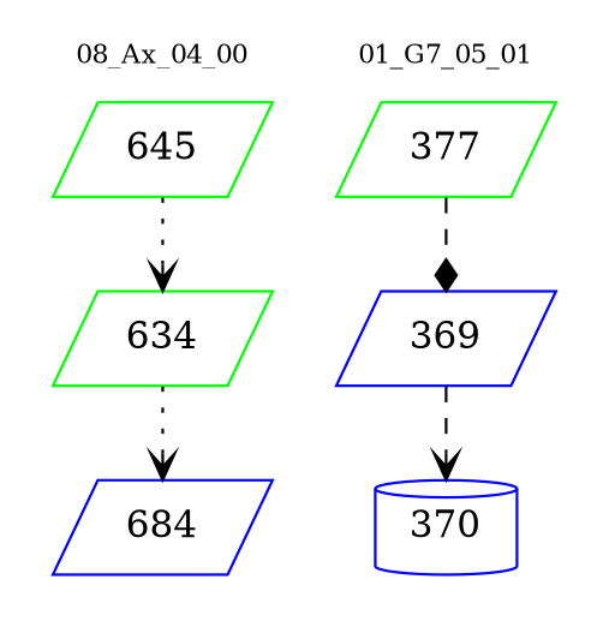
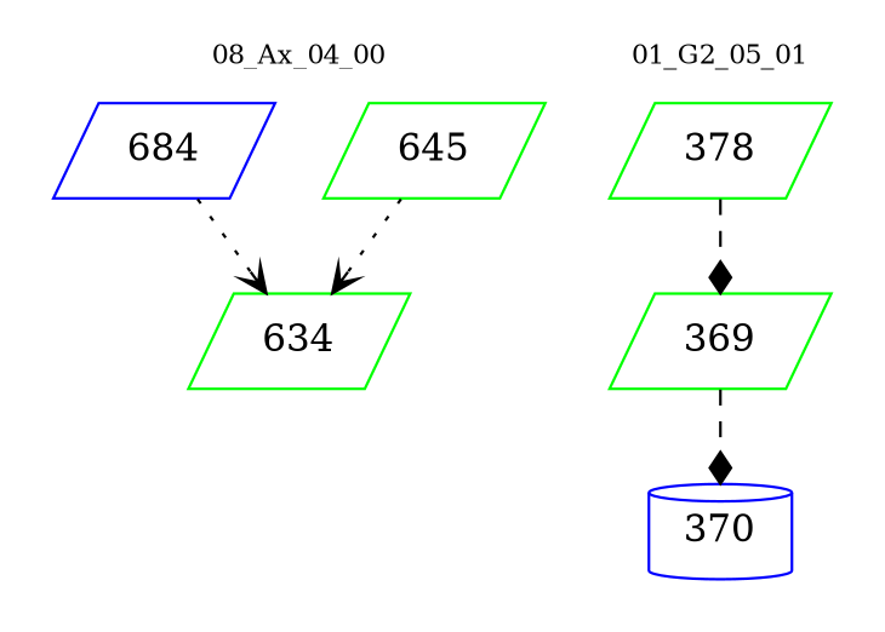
  digraph {
    node [color=green shape=parallelogram]
    edge [arrowhead=vee color=black style=dotted]
    n1 [label=645]
    n2 [label=634]
    n3 [color=blue label=684]
-   n4 [label=377]
-   n5 [color=blue label=369]
+   n4 [label=378]
+   n5 [label=369]
    n6 [color=blue label=370 shape=cylinder]
    subgraph cluster_1 {
      color=white
      fontsize=10
      label="08_Ax_04_00"
      n1
      n2
      n3
    }
    subgraph cluster_2 {
      color=white
      fontsize=10
-     label="01_G7_05_01"
+     label="01_G2_05_01"
      n4
      n5
      n6
    }
    n1 -> n2
-   n2 -> n3
+   n3 -> n2
    n4 -> n5 [arrowhead=diamond style=dashed]
-   n5 -> n6 [style=dashed]
+   n5 -> n6 [arrowhead=diamond style=dashed]
  }
